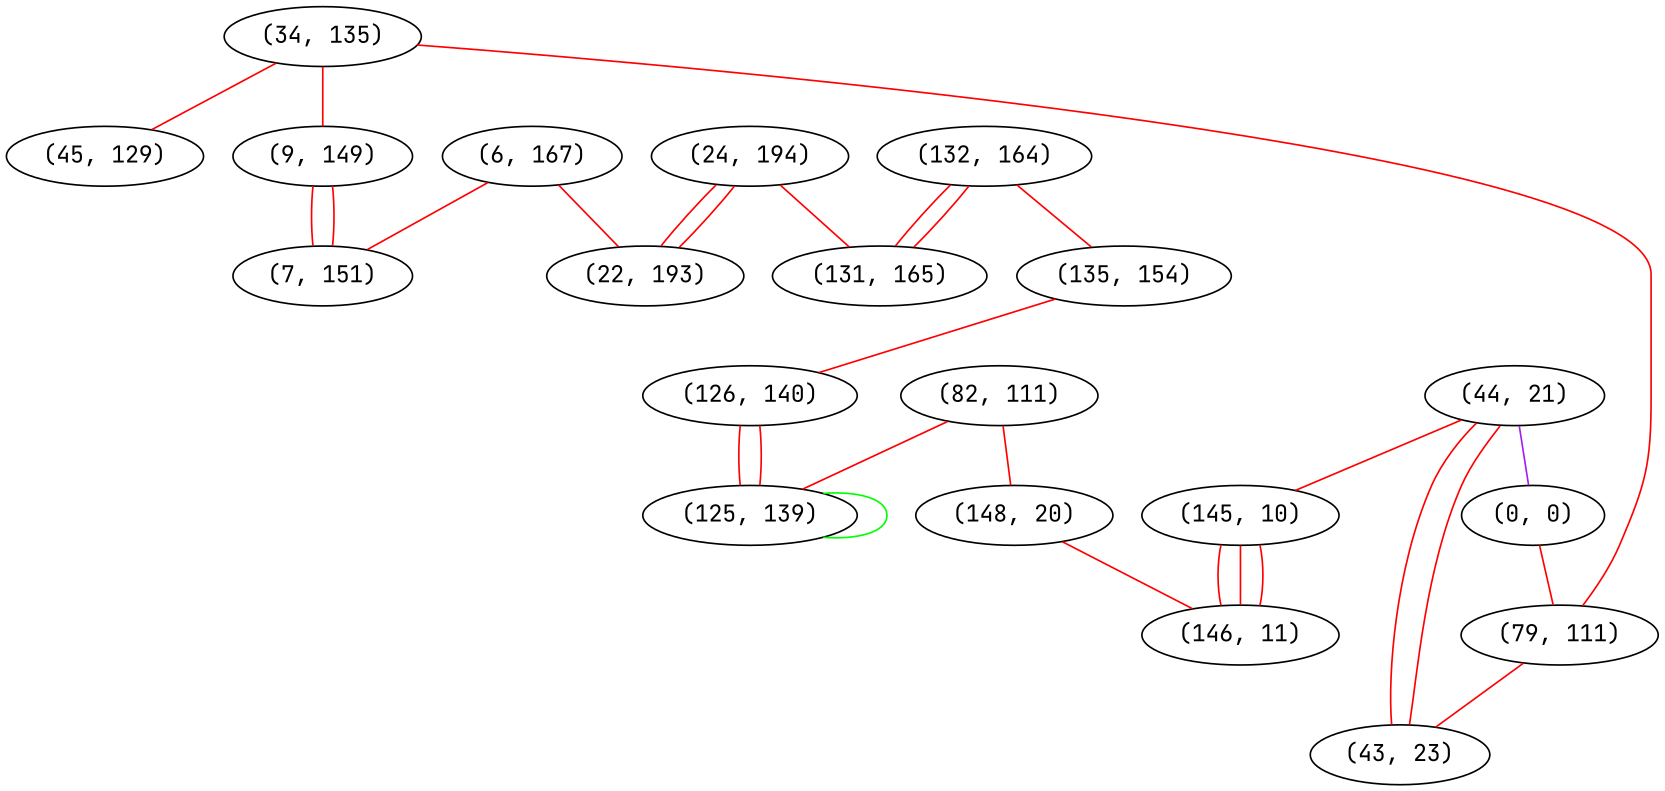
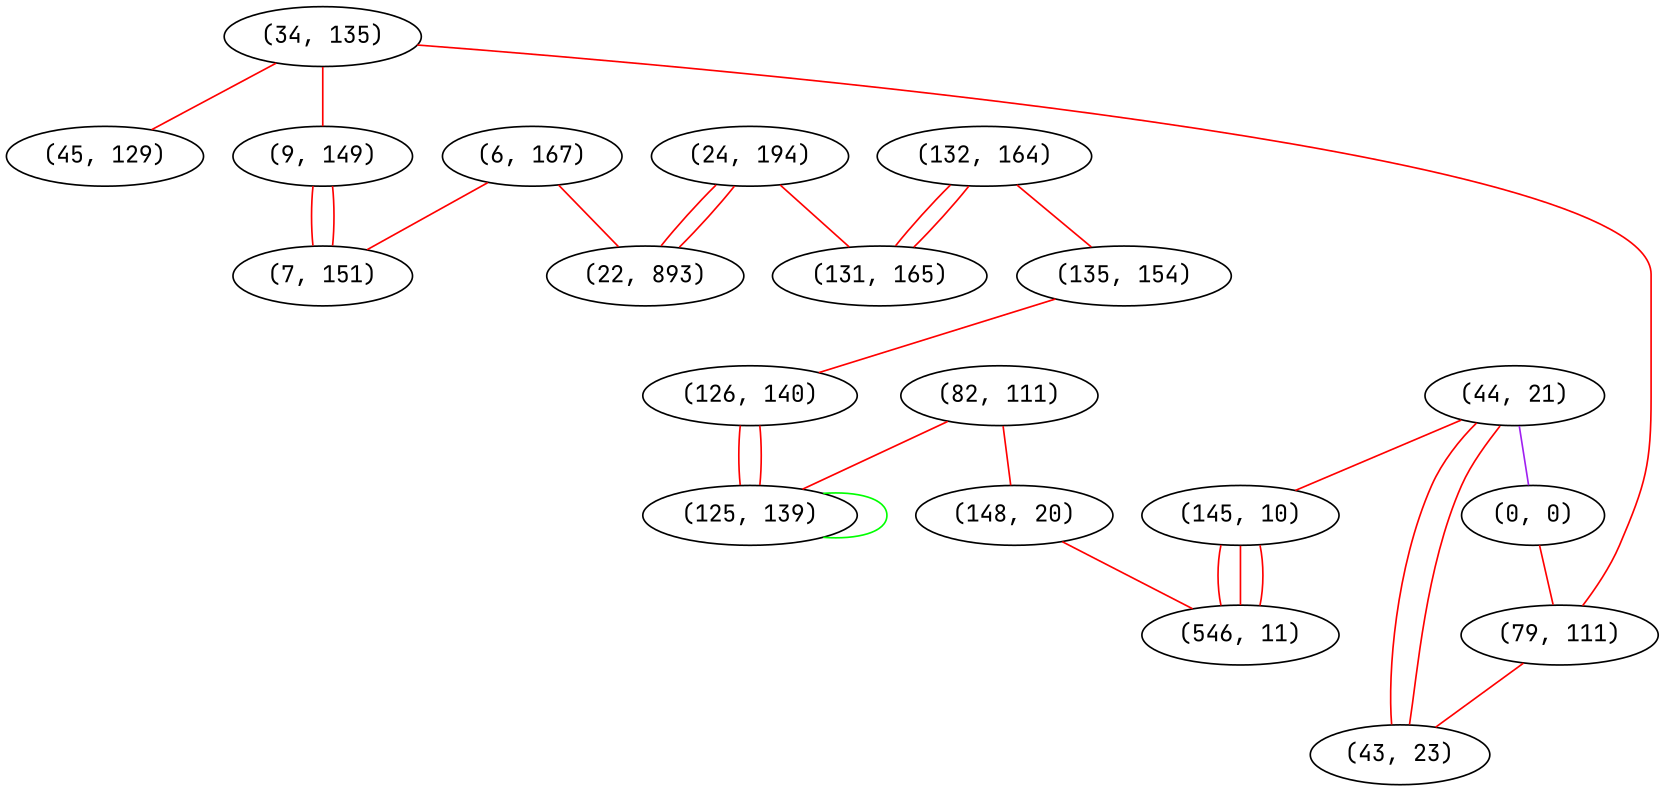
  graph {
    fontname="JetBrains Mono"
    node [fontname="JetBrains Mono"]
    edge [color=red fontname="JetBrains Mono" weight=1]
    "(34, 135)"
    "(45, 129)"
    "(9, 149)"
    "(79, 111)"
    "(7, 151)"
    "(43, 23)"
    "(132, 164)"
    "(135, 154)"
    "(131, 165)"
    "(126, 140)"
    "(6, 167)"
-   "(22, 193)"
+   "(22, 193)" [label="(22, 893)"]
    "(125, 139)"
    "(44, 21)"
    "(0, 0)"
    "(145, 10)"
-   "(146, 11)"
+   "(146, 11)" [label="(546, 11)"]
    "(82, 111)"
    "(148, 20)"
    "(24, 194)"
    "(34, 135)" -- "(45, 129)"
    "(34, 135)" -- "(9, 149)"
    "(34, 135)" -- "(79, 111)"
    "(9, 149)" -- "(7, 151)"
    "(9, 149)" -- "(7, 151)"
    "(79, 111)" -- "(43, 23)"
    "(132, 164)" -- "(135, 154)"
    "(132, 164)" -- "(131, 165)"
    "(132, 164)" -- "(131, 165)"
    "(135, 154)" -- "(126, 140)"
    "(126, 140)" -- "(125, 139)"
    "(126, 140)" -- "(125, 139)"
    "(6, 167)" -- "(7, 151)"
    "(6, 167)" -- "(22, 193)"
    "(125, 139)" -- "(125, 139)" [color=green weight=2]
    "(44, 21)" -- "(43, 23)"
    "(44, 21)" -- "(43, 23)"
    "(44, 21)" -- "(0, 0)" [color=purple weight=4]
    "(44, 21)" -- "(145, 10)"
    "(0, 0)" -- "(79, 111)"
    "(145, 10)" -- "(146, 11)"
    "(145, 10)" -- "(146, 11)"
    "(145, 10)" -- "(146, 11)"
    "(82, 111)" -- "(125, 139)"
    "(82, 111)" -- "(148, 20)"
    "(148, 20)" -- "(146, 11)"
    "(24, 194)" -- "(131, 165)"
    "(24, 194)" -- "(22, 193)"
    "(24, 194)" -- "(22, 193)"
  }
